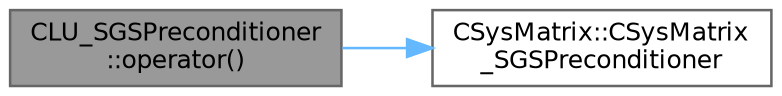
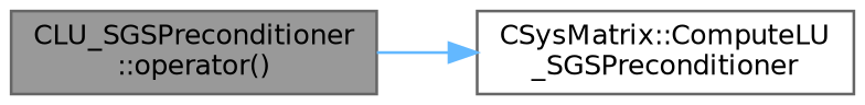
  digraph {
    rankdir=LR
    node [fontname=Helvetica fontsize=10 shape=box style=filled]
    n1 [color=gray40 fillcolor=grey60 fontcolor=black height=0.2 label="CLU_SGSPreconditioner\l::operator()" width=0.4]
-   n2 [color=grey40 fillcolor=white height=0.2 label="CSysMatrix::CSysMatrix\l_SGSPreconditioner" width=0.4]
+   n2 [color=grey40 fillcolor=white height=0.2 label="CSysMatrix::ComputeLU\l_SGSPreconditioner" width=0.4]
    n1 -> n2 [color=steelblue1 fontname=Helvetica fontsize=10 labelfontname=Helvetica labelfontsize=10 style=solid]
  }
